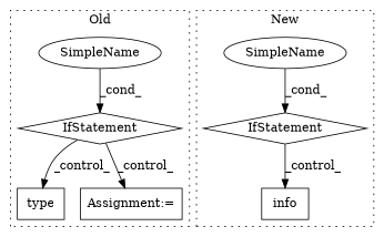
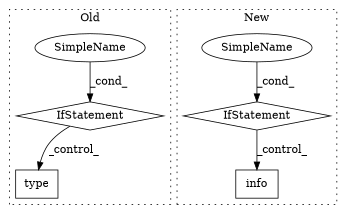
  digraph {
    node [a=32 shape=box]
    n1 [l="5,1" label=type s="1212,1222"]
    n2 [a=25 l="4,2" label=IfStatement s="814,843" shape=diamond]
    n3 [a=42 label=SimpleName shape=ellipse]
-   n4 [a=7 l=1 label="Assignment:=" s=863]
    n5 [l="5,1" label=info s="4226,4250"]
    n6 [a=25 l="4,2" label=IfStatement s="4161,4205" shape=diamond]
    n7 [a=42 label=SimpleName shape=ellipse]
    subgraph cluster_1 {
      label=Old
      style=dotted
      n1
      n2
      n3
-     n4
    }
    subgraph cluster_2 {
      label=New
      style=dotted
      n5
      n6
      n7
    }
    n2 -> n1 [label=_control_]
-   n2 -> n4 [label=_control_]
    n3 -> n2 [label=_cond_]
    n6 -> n5 [label=_control_]
    n7 -> n6 [label=_cond_]
  }
